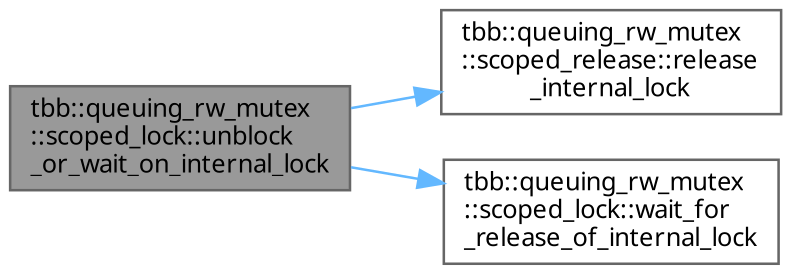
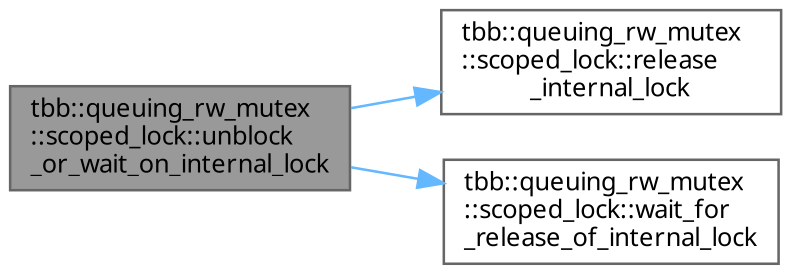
  digraph {
    rankdir=LR
    fontname="Noto Sans"
    node [color=grey40 fillcolor=white fontname="Noto Sans" fontsize=10 shape=box style=filled]
    edge [color=steelblue1 fontname="Noto Sans" fontsize=10 labelfontname=Helvetica labelfontsize=10 style=solid]
    n1 [color=gray40 fillcolor=grey60 fontcolor=black height=0.2 label="tbb::queuing_rw_mutex\l::scoped_lock::unblock\l_or_wait_on_internal_lock" width=0.4]
-   n2 [height=0.2 label="tbb::queuing_rw_mutex\l::scoped_release::release\l_internal_lock" width=0.4]
+   n2 [height=0.2 label="tbb::queuing_rw_mutex\l::scoped_lock::release\l_internal_lock" width=0.4]
    n3 [height=0.2 label="tbb::queuing_rw_mutex\l::scoped_lock::wait_for\l_release_of_internal_lock" width=0.4]
    n1 -> n2
    n1 -> n3
  }
